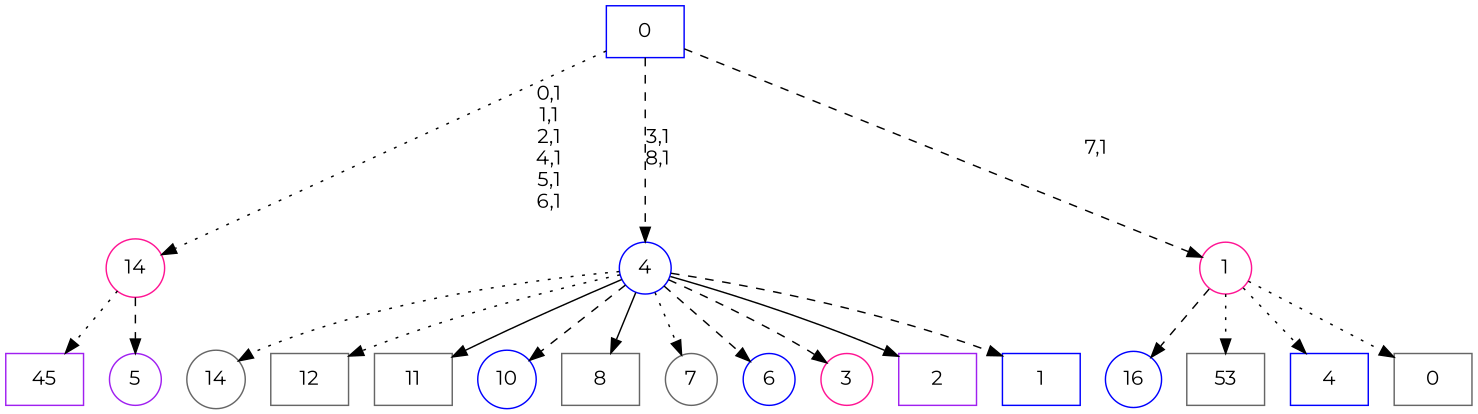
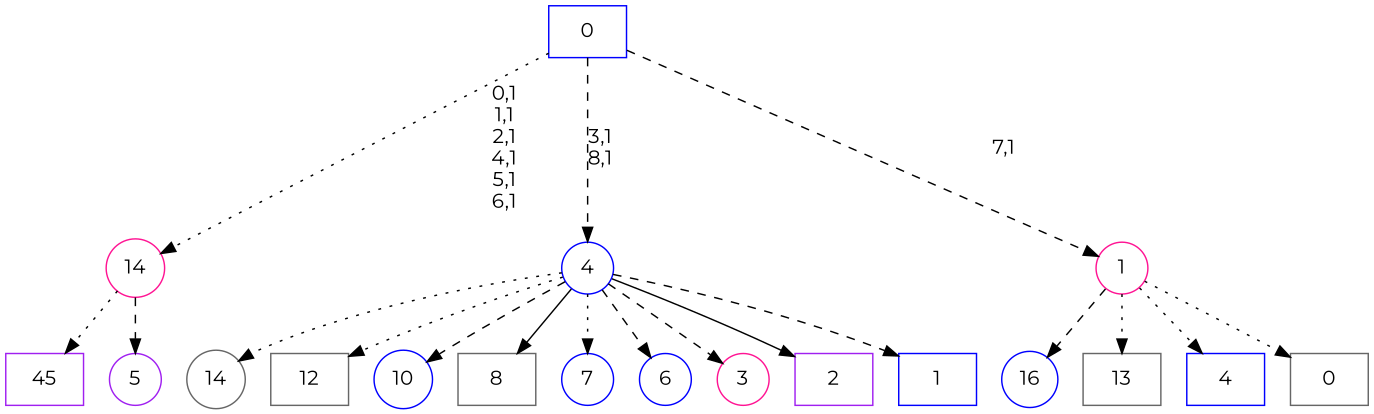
  digraph {
    fontname=Montserrat
    node [color=blue fontname=Montserrat shape=circle]
    edge [fontname=Montserrat style=dotted]
    n1 [label=16]
    n2 [color=purple label=45 shape=box]
    n3 [color=gray40 label=14]
-   n4 [color=gray40 label=53 shape=box]
+   n4 [color=gray40 label=13 shape=box]
    n5 [color=gray40 label=12 shape=box]
-   n6 [color=gray40 label=11 shape=box]
    n7 [label=10]
    n8 [color=gray40 label=8 shape=box]
-   n9 [color=gray40 label=7]
+   n9 [label=7]
    n10 [label=6]
    n11 [color=purple label=5]
    14 [color=deeppink]
    n13 [label=4 shape=box]
    n14 [color=deeppink label=3]
    n15 [color=purple label=2 shape=box]
    n16 [label=1 shape=box]
    4
    n18 [color=gray40 label=0 shape=box]
    1 [color=deeppink]
    0 [shape=box]
    14 -> n2
    14 -> n11 [style=dashed]
    4 -> n3
    4 -> n5
-   4 -> n6 [style=solid]
    4 -> n7 [style=dashed]
    4 -> n8 [style=solid]
    4 -> n9
    4 -> n10 [style=dashed]
    4 -> n14 [style=dashed]
    4 -> n15 [style=solid]
    4 -> n16 [style=dashed]
    1 -> n1 [style=dashed]
    1 -> n4
    1 -> n13
    1 -> n18
    0 -> 14 [label="0,1\n1,1\n2,1\n4,1\n5,1\n6,1"]
    0 -> 4 [label="3,1\n8,1" style=dashed]
    0 -> 1 [label="7,1" style=dashed]
  }
